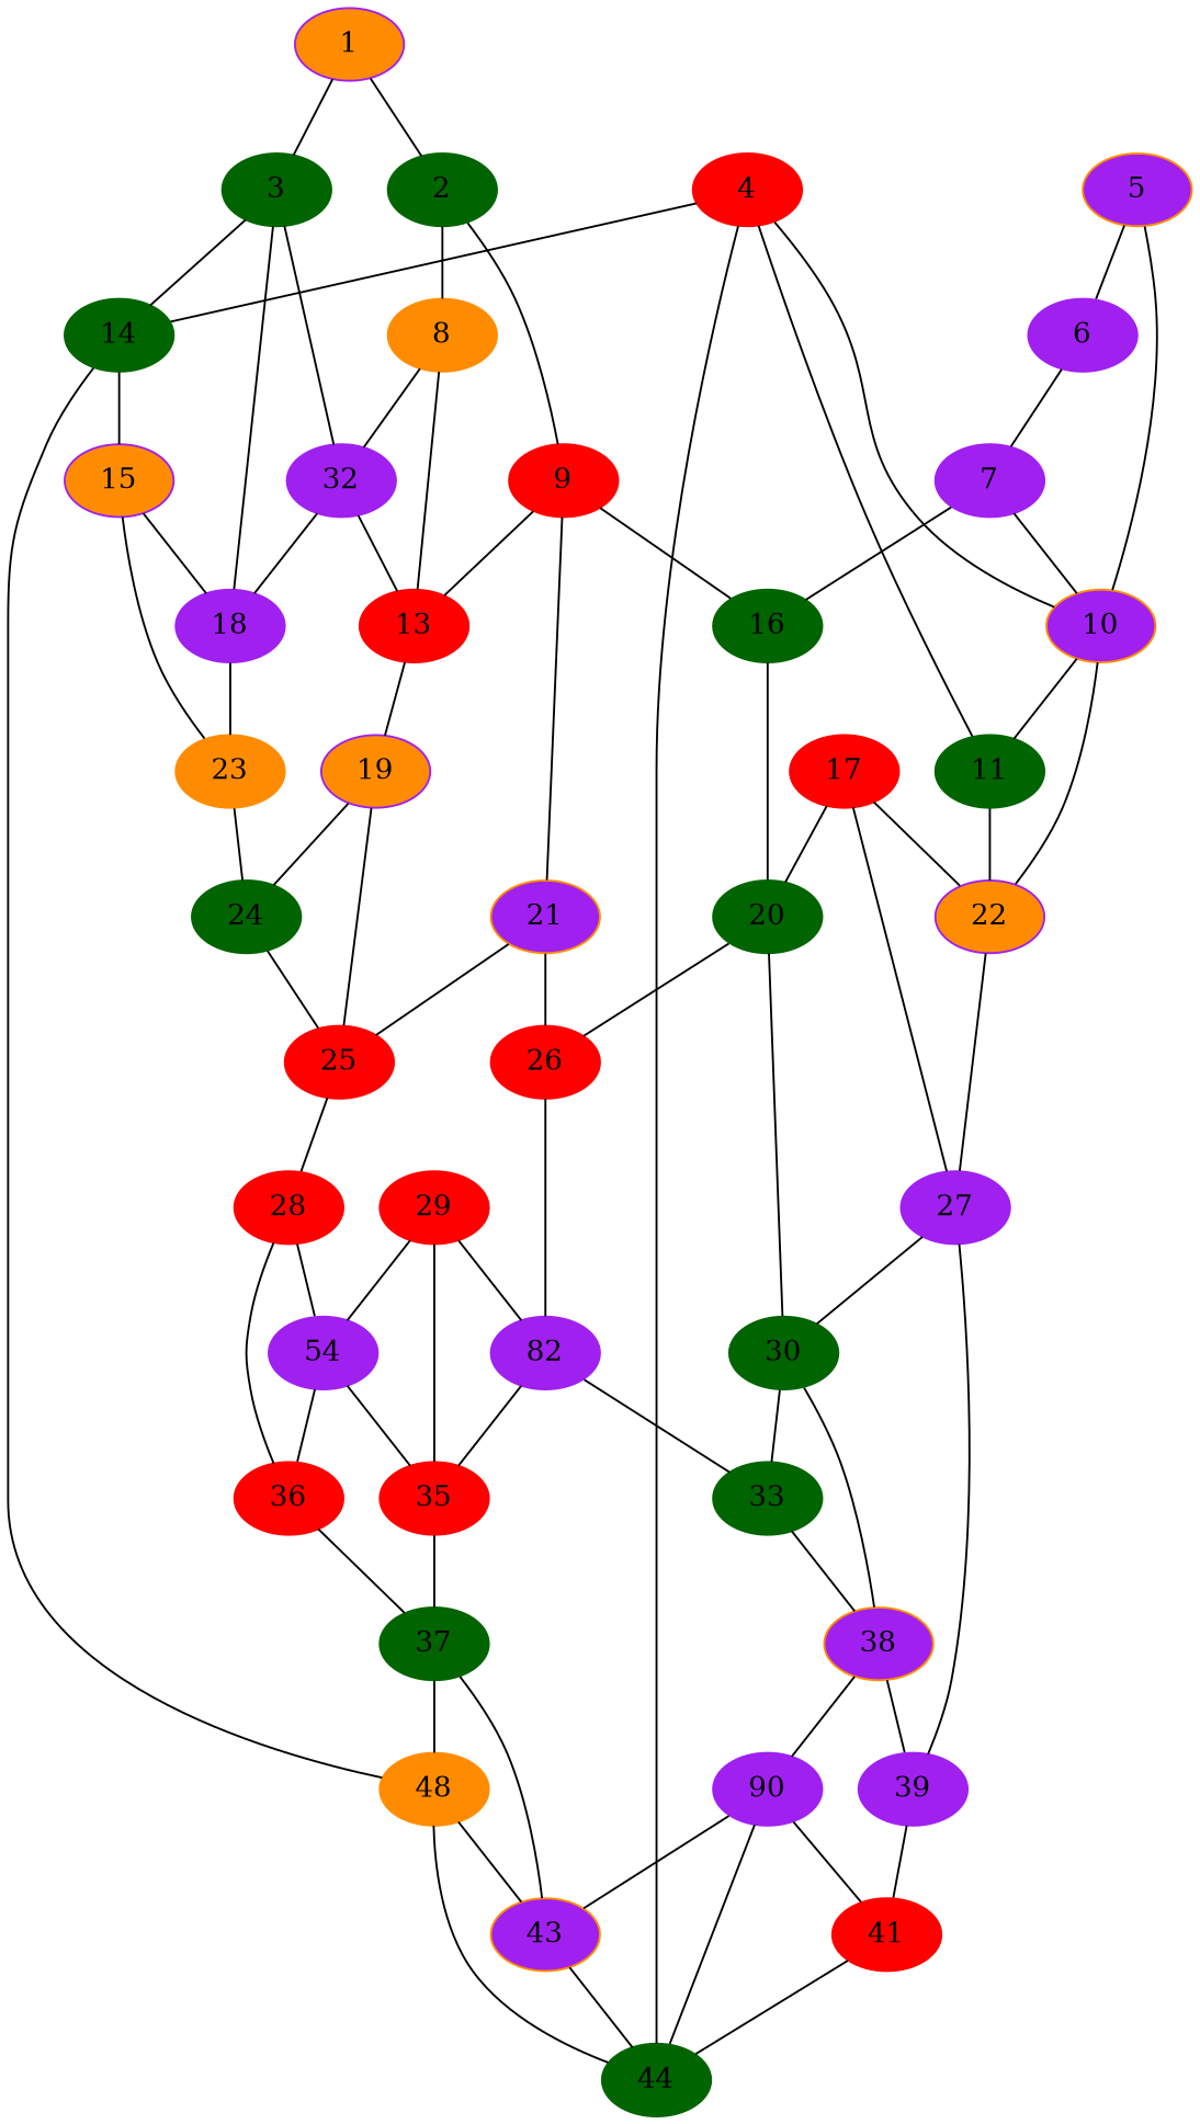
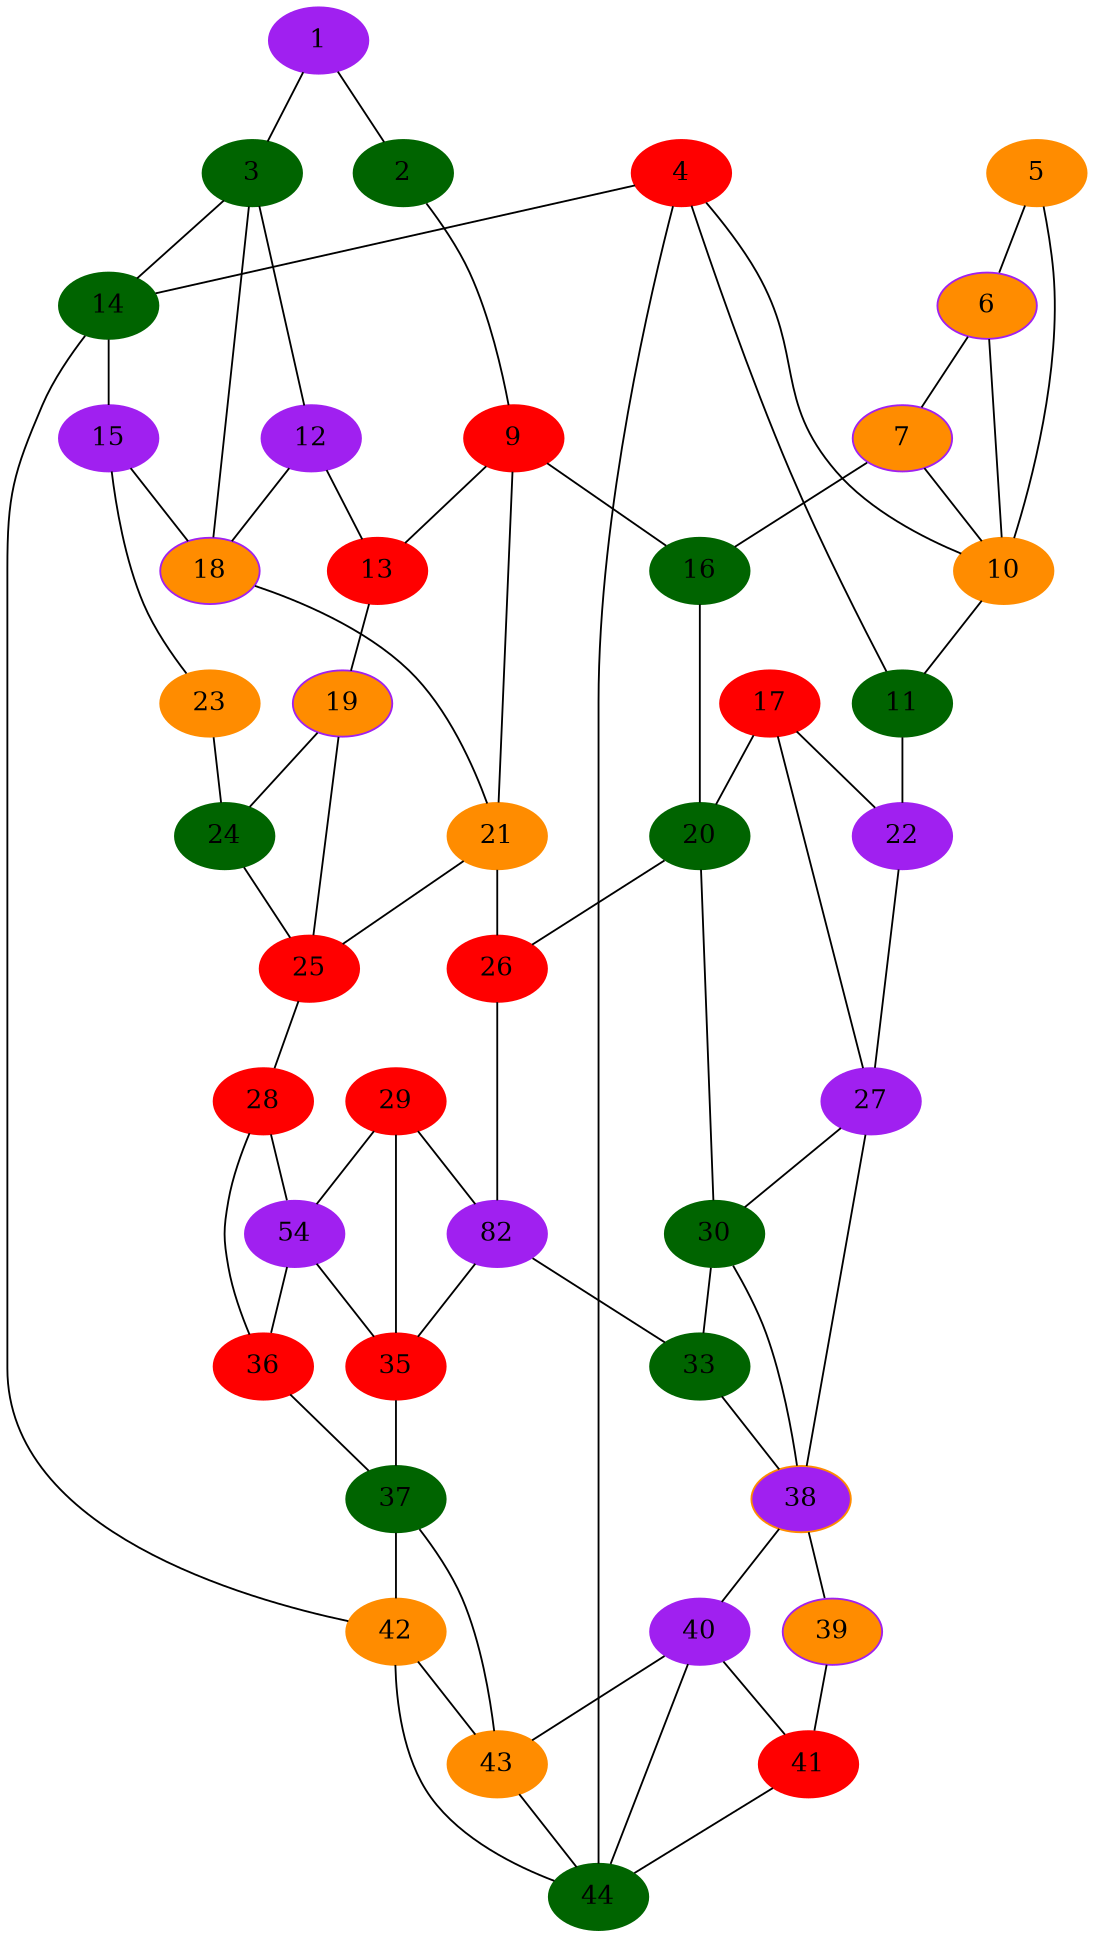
  graph {
    node [color=purple style=filled]
    edge [weight=1.0]
    2 [color=darkgreen]
-   1 [fillcolor=darkorange]
+   1
    3 [color=darkgreen]
-   8 [color=darkorange]
    9 [color=red]
-   12 [label=32]
+   12
    14 [color=darkgreen]
-   18
+   18 [fillcolor=darkorange]
    13 [color=red]
    16 [color=darkgreen]
-   21 [color=darkorange fillcolor=purple]
-   15 [fillcolor=darkorange]
-   42 [color=darkorange label=48]
+   21 [color=darkorange]
+   15
+   42 [color=darkorange]
    23 [color=darkorange]
    4 [color=red]
-   10 [color=darkorange fillcolor=purple]
+   10 [color=darkorange]
    11 [color=darkgreen]
    44 [color=darkgreen]
-   22 [fillcolor=darkorange]
-   5 [color=darkorange fillcolor=purple]
-   6
-   7
+   22
+   5 [color=darkorange]
+   6 [fillcolor=darkorange]
+   7 [fillcolor=darkorange]
    20 [color=darkgreen]
    19 [fillcolor=darkorange]
    25 [color=red]
    26 [color=red]
    27
    24 [color=darkgreen]
-   43 [color=darkorange fillcolor=purple]
+   43 [color=darkorange]
    30 [color=darkgreen]
    17 [color=red]
-   39
+   39 [fillcolor=darkorange]
    28 [color=red]
    n34 [label=82]
    33 [color=darkgreen]
    38 [color=darkorange fillcolor=purple]
    n37 [label=54]
    36 [color=red]
    35 [color=red]
    41 [color=red]
    37 [color=darkgreen]
    29 [color=red]
-   40 [label=90]
-   2 -- 8
+   40
    2 -- 9
    1 -- 2
    1 -- 3
    3 -- 12
    3 -- 14
    3 -- 18
-   8 -- 12
-   8 -- 13
    9 -- 13
    9 -- 16
    9 -- 21
    12 -- 18
    12 -- 13
    14 -- 15
    14 -- 42
-   18 -- 23
+   18 -- 21
    13 -- 19
    16 -- 20
    21 -- 25
    21 -- 26 [weight=2.0]
    15 -- 18
    15 -- 23
    42 -- 44
    42 -- 43
    23 -- 24 [weight=2.0]
    4 -- 14
    4 -- 10
    4 -- 11
    4 -- 44
    10 -- 11
    11 -- 22 [weight=2.0]
    22 -- 27
    5 -- 10
    5 -- 6
-   22 -- 10 [weight=2.0]
+   6 -- 10 [weight=2.0]
    6 -- 7
    7 -- 16 [weight=2.0]
    7 -- 10
    20 -- 26
    20 -- 30
    19 -- 25
    19 -- 24
    25 -- 28
    26 -- n34
    27 -- 30
-   27 -- 39
+   27 -- 38
    24 -- 25
    43 -- 44
    30 -- 33
    30 -- 38
    17 -- 22
    17 -- 20
    17 -- 27
    39 -- 41 [weight=2.0]
    28 -- n37
    28 -- 36
    n34 -- 33
    n34 -- 35
    33 -- 38
    38 -- 39
    38 -- 40
    n37 -- 36
    n37 -- 35
    36 -- 37
    35 -- 37
    41 -- 44
    37 -- 42
    37 -- 43
    29 -- n34
    29 -- n37
    29 -- 35
    40 -- 44
    40 -- 43
    40 -- 41
  }
